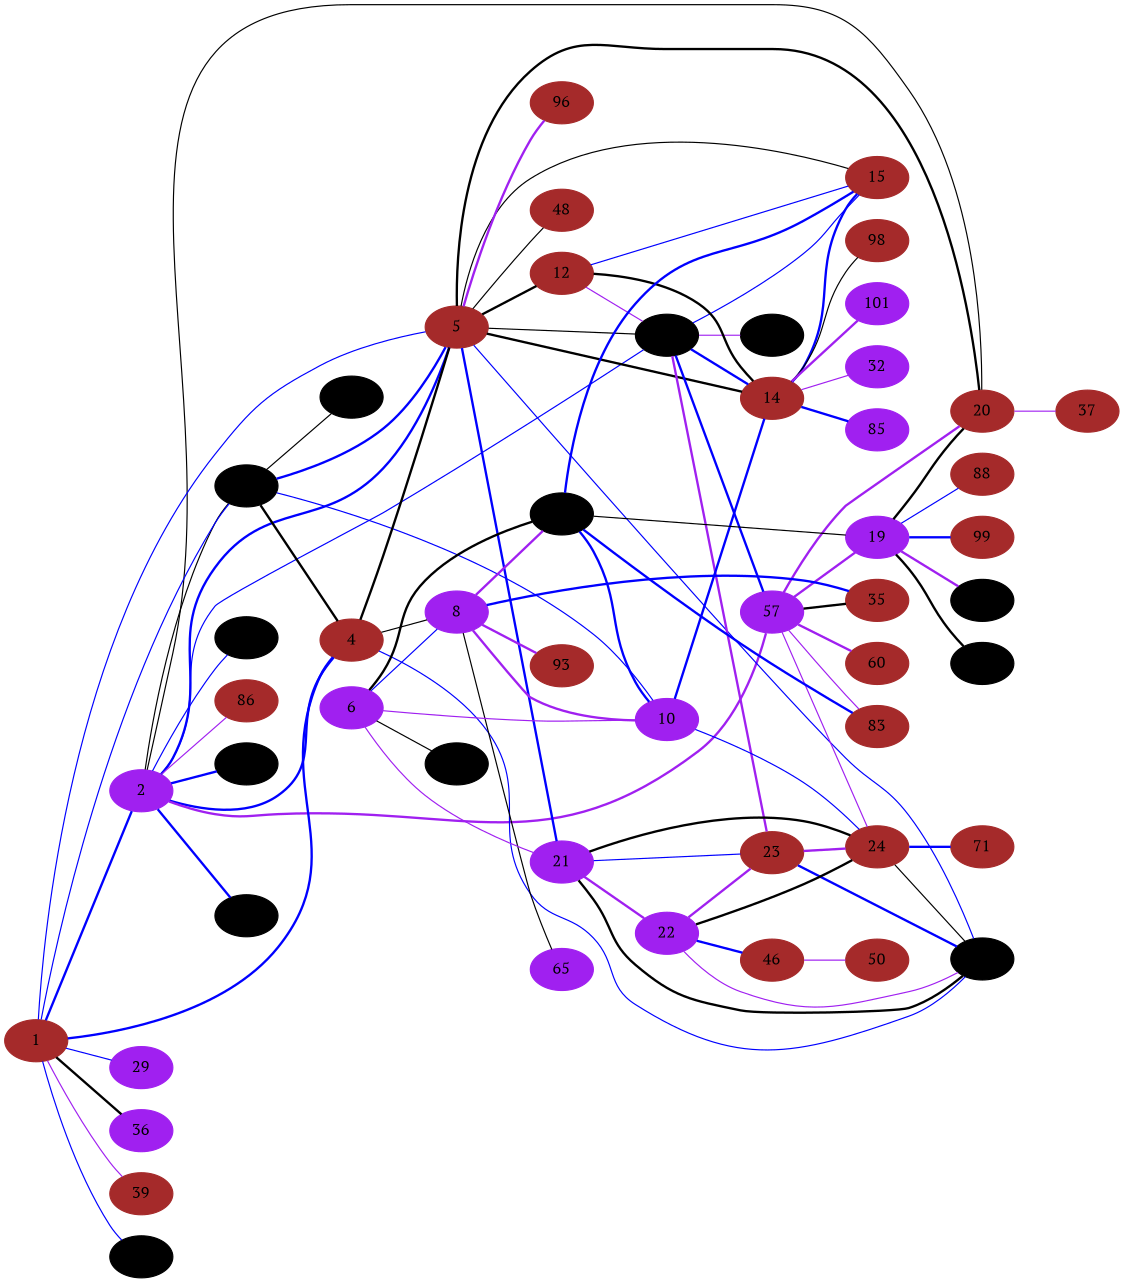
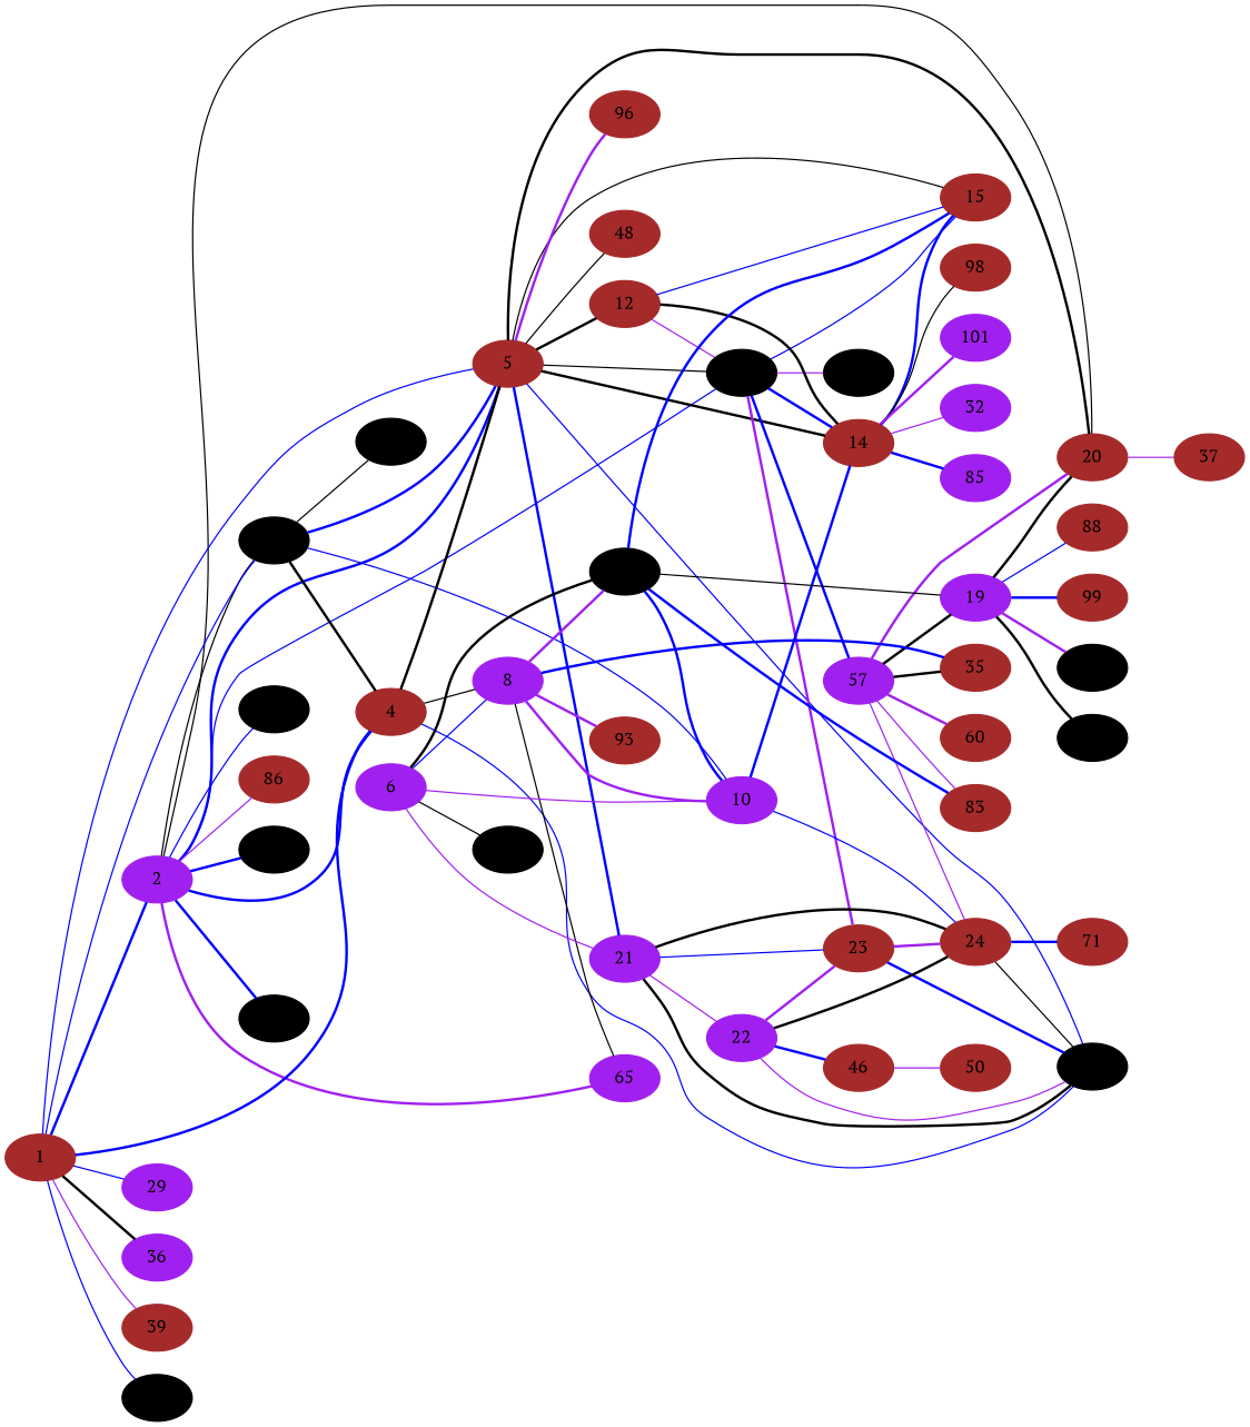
  graph {
    fontname="PT Serif"
    rankdir=LR
    node [color=brown fontname="PT Serif" style=filled]
    edge [color=blue fontname="PT Serif" style=bold]
    2 [color=purple super="+16"]
    3 [color=black]
    4 [super="+47+44+81+34"]
    5 [super="+67+11"]
    13 [color=black super="+30+97"]
    n6 [color=purple label=57 super="+18"]
    20
    40 [color=black]
    70 [color=black]
    86
    89 [color=black]
    1
    29 [color=purple]
    36 [color=purple]
    39
    61 [color=black]
    10 [color=purple super="+72+26"]
    100 [color=black]
    8 [color=purple]
    25 [color=black super="+45+76+84+69+59+58"]
    21 [color=purple super="+55"]
    12 [super="+75"]
    14
    15
    48
    96
    23
    41 [color=black]
    19 [color=purple]
    35 [super="+68+57+53"]
    83
    24 [super="+51"]
    60
    28 [color=black]
    74 [color=black]
    88
    99
    37
    22 [color=purple]
    9 [color=black]
    65 [color=purple]
    93
    32 [color=purple super="+77+56"]
    85 [color=purple]
    98
    101 [color=purple]
    6 [color=purple super="+7+73+79"]
    33 [color=black super="+38"]
    46
    71
    50
    2 -- 3 [color=black style=solid]
    2 -- 4
    2 -- 5
    2 -- 13 [style=solid]
-   2 -- n6 [color=purple weight=2]
+   2 -- 65 [color=purple weight=2]
    2 -- 20 [color=black style=solid]
    2 -- 40
    2 -- 70 [style=solid]
    2 -- 86 [color=purple style=solid]
    2 -- 89
    3 -- 4 [color=black]
    3 -- 5
    3 -- 10 [style=solid]
    3 -- 100 [color=black style=solid]
    4 -- 5 [color=black]
    4 -- 8 [color=black style=solid]
    4 -- 25 [style=solid]
    5 -- 13 [color=black style=solid]
    5 -- 20 [color=black]
    5 -- 25 [style=solid]
    5 -- 21
    5 -- 12 [color=black]
    5 -- 14 [color=black]
    5 -- 15 [color=black style=solid]
    5 -- 48 [color=black style=solid]
    5 -- 96 [color=purple]
    13 -- n6
    13 -- 14
    13 -- 15 [style=solid]
    13 -- 23 [color=purple]
    13 -- 41 [color=purple style=solid]
    n6 -- 20 [color=purple weight=2]
-   n6 -- 19 [color=purple weight=2]
+   n6 -- 19 [color=black weight=2]
    n6 -- 35 [color=black]
    n6 -- 83 [color=purple style=solid]
    n6 -- 24 [color=purple style=solid]
    n6 -- 60 [color=purple]
    20 -- 37 [color=purple style=solid]
    1 -- 2
    1 -- 3 [style=solid]
    1 -- 4
    1 -- 5 [style=solid]
    1 -- 29 [style=solid]
    1 -- 36 [color=black]
    1 -- 39 [color=purple style=solid]
    1 -- 61 [style=solid]
    10 -- 14
    10 -- 24 [style=solid]
    8 -- 10 [color=purple]
    8 -- 35
    8 -- 9 [color=purple]
    8 -- 65 [color=black style=solid]
    8 -- 93 [color=purple]
    21 -- 25 [color=black]
    21 -- 23 [style=solid]
    21 -- 24 [color=black]
-   21 -- 22 [color=purple]
+   21 -- 22 [color=purple style=solid]
    12 -- 13 [color=purple style=solid]
    12 -- 14 [color=black]
    12 -- 15 [style=solid]
    14 -- 15
    14 -- 32 [color=purple style=solid]
    14 -- 85
    14 -- 98 [color=black style=solid]
    14 -- 101 [color=purple]
    23 -- 25
    23 -- 24 [color=purple]
    19 -- 20 [color=black]
    19 -- 28 [color=purple]
    19 -- 74 [color=black]
    19 -- 88 [style=solid]
    19 -- 99
    24 -- 25 [color=black style=solid]
    24 -- 71
    22 -- 25 [color=purple style=solid]
    22 -- 23 [color=purple]
    22 -- 24 [color=black]
    22 -- 46
    9 -- 10
    9 -- 15
    9 -- 19 [color=black style=solid]
    9 -- 83
    6 -- 10 [color=purple style=solid weight=2]
    6 -- 8 [style=solid weight=2]
    6 -- 21 [color=purple style=solid]
    6 -- 9 [color=black weight=2]
    6 -- 33 [color=black style=solid]
    46 -- 50 [color=purple style=solid]
  }
